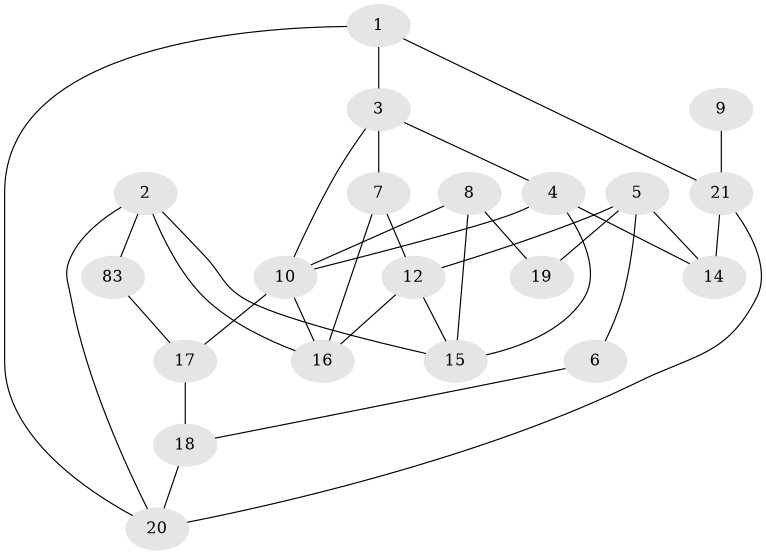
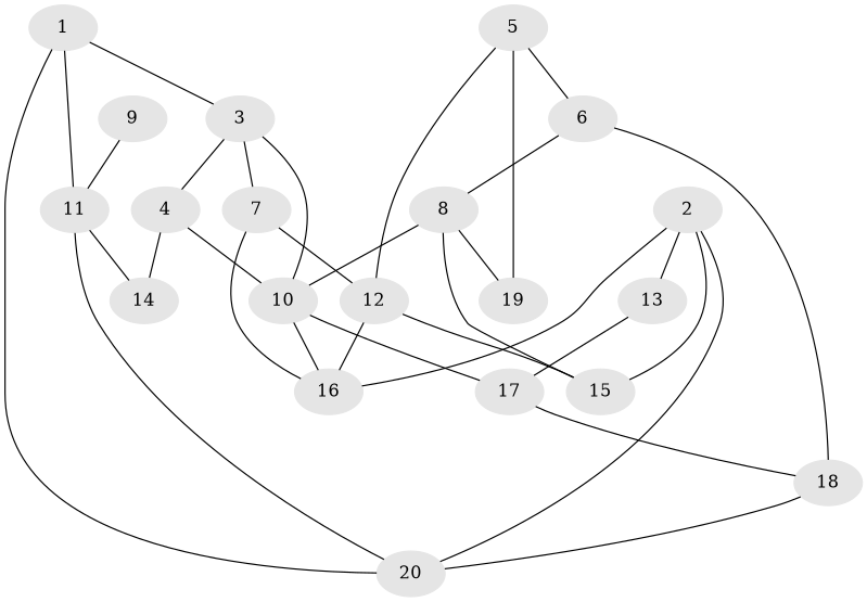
  graph {
    node [color=gray90 style=filled]
    1
    3
-   11 [label=21]
+   11
    20
    7
    4
    10
    16
    12
    14
    2
-   13 [label=83]
+   13
    15
    17
    18
    5
    6
    19
    8
    9
    1 -- 3
    1 -- 11
    1 -- 20
    3 -- 7
    3 -- 4
    3 -- 10
    11 -- 20
    11 -- 14
    7 -- 16
    7 -- 12
    4 -- 10
    4 -- 14
-   4 -- 15
    10 -- 16
    10 -- 17
    12 -- 16
    12 -- 15
    2 -- 20
    2 -- 16
    2 -- 13
    2 -- 15
    13 -- 17
    17 -- 18
    18 -- 20
    5 -- 12
-   5 -- 14
    5 -- 6
    5 -- 19
    6 -- 18
+   6 -- 8
    8 -- 10
    8 -- 15
    8 -- 19
    9 -- 11
  }
